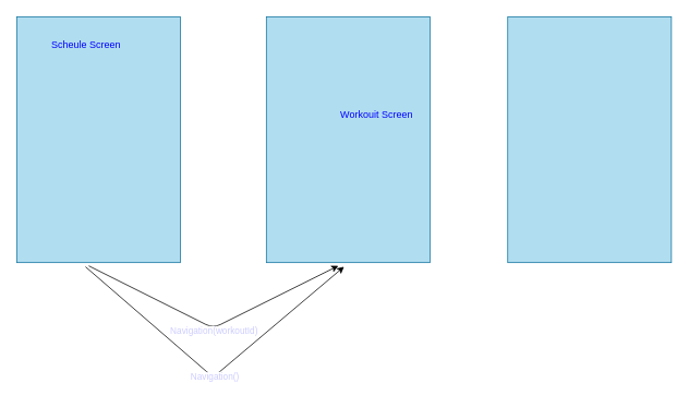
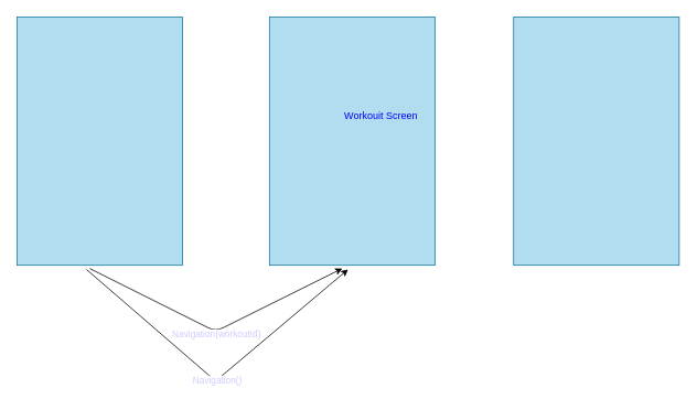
  <mxCell id="0" />
  <mxCell id="1" parent="0" />
  <mxCell id="2" value="" style="rounded=0;whiteSpace=wrap;html=1;fillColor=#b1ddf0;strokeColor=#10739e;" parent="1" vertex="1"><mxGeometry x="20" y="20" width="200" height="300" as="geometry" /></mxCell>
- <mxCell id="3" value="&lt;font color=&quot;#0000ff&quot;&gt;Scheule Screen&lt;/font&gt;" style="text;html=1;strokeColor=none;fillColor=none;align=center;verticalAlign=middle;whiteSpace=wrap;rounded=0;" parent="1" vertex="1"><mxGeometry x="60" y="40" width="90" height="30" as="geometry" /></mxCell>
  <mxCell id="4" value="" style="rounded=0;whiteSpace=wrap;html=1;fillColor=#b1ddf0;strokeColor=#10739e;" parent="1" vertex="1"><mxGeometry x="325" y="20" width="200" height="300" as="geometry" /></mxCell>
  <mxCell id="5" value="" style="rounded=0;whiteSpace=wrap;html=1;fillColor=#b1ddf0;strokeColor=#10739e;" parent="1" vertex="1"><mxGeometry x="620" y="20" width="200" height="300" as="geometry" /></mxCell>
  <mxCell id="6" value="&lt;font color=&quot;#0000ff&quot;&gt;Workouit Screen&lt;/font&gt;" style="text;html=1;strokeColor=none;fillColor=none;align=center;verticalAlign=middle;whiteSpace=wrap;rounded=0;" parent="1" vertex="1"><mxGeometry x="410" y="125" width="100" height="30" as="geometry" /></mxCell>
  <mxCell id="7" value="" style="endArrow=classic;html=1;fontColor=#0000FF;entryX=0.44;entryY=1.013;entryDx=0;entryDy=0;entryPerimeter=0;" parent="1" target="4" edge="1"><mxGeometry relative="1" as="geometry"><mxPoint x="108" y="324" as="sourcePoint" /><mxPoint x="425" y="280" as="targetPoint" /><Array as="points"><mxPoint x="260" y="400" /></Array></mxGeometry></mxCell>
  <mxCell id="8" value="Navigation(workoutId)" style="edgeLabel;resizable=0;html=1;align=center;verticalAlign=middle;fontColor=#CCCCFF;" parent="7" connectable="0" vertex="1"><mxGeometry relative="1" as="geometry"><mxPoint y="4" as="offset" /></mxGeometry></mxCell>
  <mxCell id="9" value="" style="endArrow=classic;html=1;fontColor=#CCCCFF;exitX=0.42;exitY=1.017;exitDx=0;exitDy=0;exitPerimeter=0;" parent="1" source="2" edge="1"><mxGeometry relative="1" as="geometry"><mxPoint x="220" y="480" as="sourcePoint" /><mxPoint x="420" y="325" as="targetPoint" /><Array as="points"><mxPoint x="260" y="460" /></Array></mxGeometry></mxCell>
  <mxCell id="10" value="Navigation()" style="edgeLabel;resizable=0;html=1;align=center;verticalAlign=middle;fontColor=#CCCCFF;" parent="9" connectable="0" vertex="1"><mxGeometry relative="1" as="geometry"><mxPoint y="1" as="offset" /></mxGeometry></mxCell>
